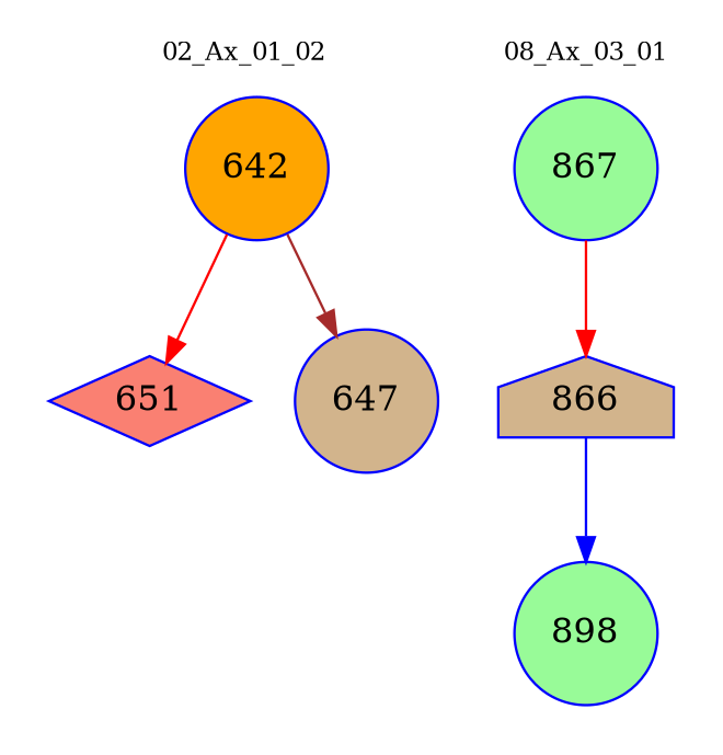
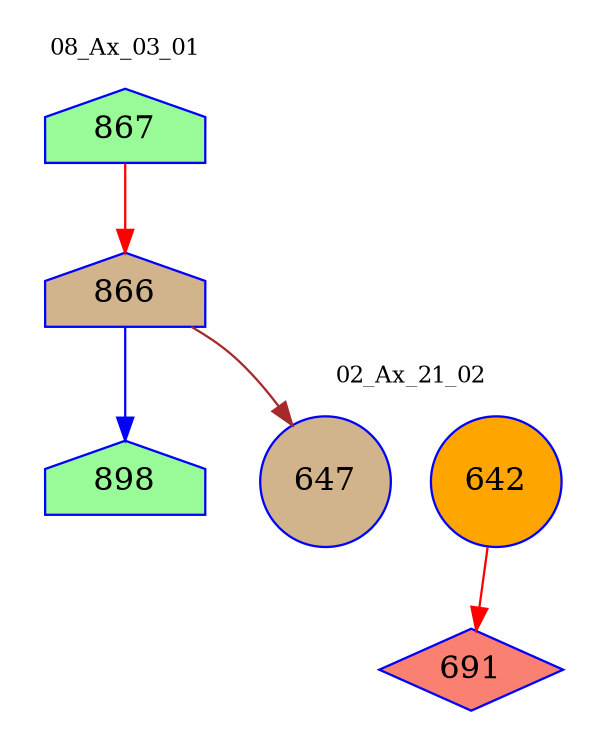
  digraph {
    node [color=blue fillcolor=tan shape=circle style=filled]
    edge [color=red]
-   n1 [fillcolor=salmon label=651 shape=diamond]
+   n1 [fillcolor=salmon label=691 shape=diamond]
    n2 [fillcolor=orange label=642]
    n3 [label=647]
-   n4 [fillcolor=palegreen label=867]
+   n4 [fillcolor=palegreen label=867 shape=house]
    n5 [label=866 shape=house]
-   n6 [fillcolor=palegreen label=898]
+   n6 [fillcolor=palegreen label=898 shape=house]
    subgraph cluster_1 {
      color=white
      fontsize=10
-     label="02_Ax_01_02"
+     label="02_Ax_21_02"
      n1
      n2
      n3
    }
    subgraph cluster_2 {
      color=white
      fontsize=10
      label="08_Ax_03_01"
      n4
      n5
      n6
    }
    n2 -> n1
-   n2 -> n3 [color=brown]
+   n5 -> n3 [color=brown]
    n4 -> n5
    n5 -> n6 [color=blue]
  }
